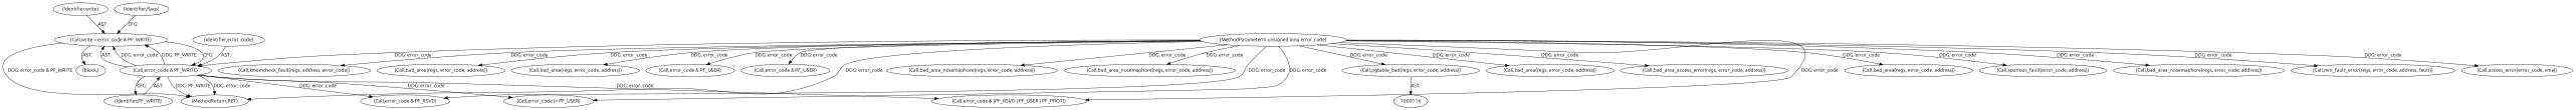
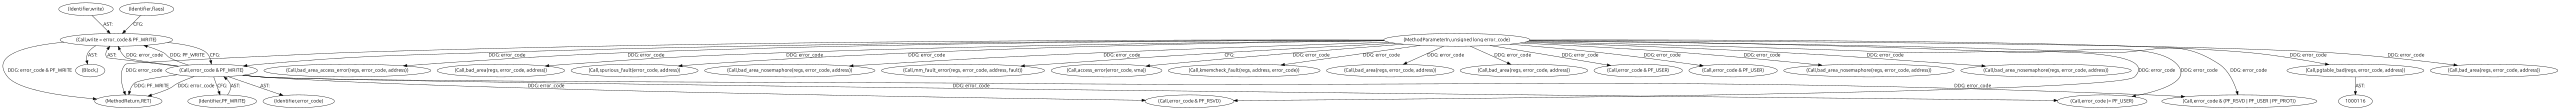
  digraph {
    fontname=Ubuntu
    node [fontname=Ubuntu]
    edge [fontname=Ubuntu]
    n1 [label="(Call,write = error_code & PF_WRITE)"]
    n2 [label="(Call,error_code & PF_WRITE)"]
    n3 [label="(MethodReturn,RET)"]
    n4 [label="(Block,)"]
    n5 [label="(Call,error_code & PF_RSVD)"]
    n6 [label="(Call,error_code & (PF_RSVD | PF_USER | PF_PROT))"]
    n7 [label="(Call,error_code |= PF_USER)"]
    n8 [label="(Identifier,PF_WRITE)"]
    n9 [label="(MethodParameterIn,unsigned long error_code)"]
    n10 [label="(Call,bad_area(regs, error_code, address))"]
    n11 [label="(Call,bad_area_access_error(regs, error_code, address))"]
    n12 [label="(Call,bad_area(regs, error_code, address))"]
    n13 [label="(Call,spurious_fault(error_code, address))"]
    n14 [label="(Call,bad_area_nosemaphore(regs, error_code, address))"]
    n15 [label="(Call,mm_fault_error(regs, error_code, address, fault))"]
    n16 [label="(Call,access_error(error_code, vma))"]
    n17 [label="(Call,kmemcheck_fault(regs, address, error_code))"]
    n18 [label="(Call,bad_area(regs, error_code, address))"]
    n19 [label="(Call,bad_area(regs, error_code, address))"]
    n20 [label="(Call,error_code & PF_USER)"]
    n21 [label="(Call,error_code & PF_USER)"]
    n22 [label="(Call,pgtable_bad(regs, error_code, address))"]
    n23 [label="(Call,bad_area_nosemaphore(regs, error_code, address))"]
    n24 [label="(Call,bad_area_nosemaphore(regs, error_code, address))"]
    1000116
    n26 [label="(Identifier,error_code)"]
    n27 [label="(Identifier,write)"]
    n28 [label="(Identifier,flags)"]
    n1 -> n2 [label="CFG: "]
    n1 -> n3 [label="DDG: error_code & PF_WRITE"]
    n1 -> n4 [label="AST: "]
    n2 -> n1 [label="AST: "]
    n2 -> n1 [label="DDG: error_code"]
    n2 -> n1 [label="DDG: PF_WRITE"]
    n2 -> n3 [label="DDG: PF_WRITE"]
    n2 -> n3 [label="DDG: error_code"]
    n2 -> n5 [label="DDG: error_code"]
    n2 -> n6 [label="DDG: error_code"]
    n2 -> n7 [label="DDG: error_code"]
    n2 -> n8 [label="CFG: "]
    n8 -> n2 [label="AST: "]
    n9 -> n2 [label="DDG: error_code"]
    n9 -> n3 [label="DDG: error_code"]
    n9 -> n5 [label="DDG: error_code"]
    n9 -> n6 [label="DDG: error_code"]
    n9 -> n7 [label="DDG: error_code"]
    n9 -> n10 [label="DDG: error_code"]
    n9 -> n11 [label="DDG: error_code"]
    n9 -> n12 [label="DDG: error_code"]
    n9 -> n13 [label="DDG: error_code"]
    n9 -> n14 [label="DDG: error_code"]
-   n9 -> n15 [label="DDG: error_code"]
+   n9 -> n15 [label="CFG: "]
    n9 -> n16 [label="DDG: error_code"]
    n9 -> n17 [label="DDG: error_code"]
    n9 -> n18 [label="DDG: error_code"]
    n9 -> n19 [label="DDG: error_code"]
    n9 -> n20 [label="DDG: error_code"]
    n9 -> n21 [label="DDG: error_code"]
    n9 -> n22 [label="DDG: error_code"]
    n9 -> n23 [label="DDG: error_code"]
    n9 -> n24 [label="DDG: error_code"]
    n22 -> 1000116 [label="AST: "]
-   n26 -> n2 [label="AST: "]
+   n2 -> n26 [label="AST: "]
    n27 -> n1 [label="AST: "]
    n28 -> n1 [label="CFG: "]
  }
